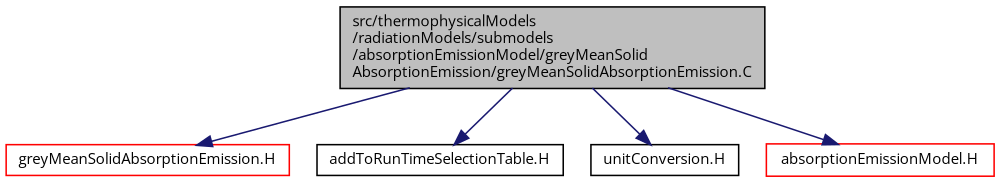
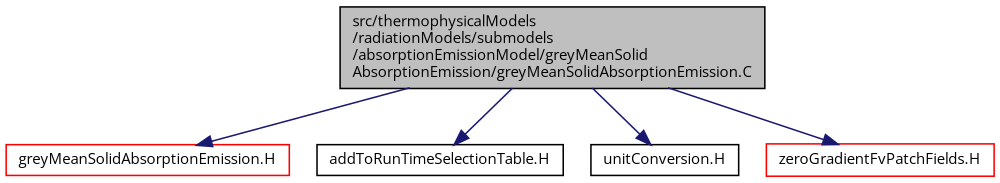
  digraph {
    fontname="Open Sans"
    node [color=black fontname="Open Sans" fontsize=10 shape=record]
    edge [color=midnightblue fontname="Open Sans" fontsize=10 labelfontname=FreeSans labelfontsize=10 style=solid]
    n1 [fillcolor=grey75 fontcolor=black height=0.2 label="src/thermophysicalModels\l/radiationModels/submodels\l/absorptionEmissionModel/greyMeanSolid\lAbsorptionEmission/greyMeanSolidAbsorptionEmission.C" style=filled width=0.4]
    n2 [color=red height=0.2 label="greyMeanSolidAbsorptionEmission.H" width=0.4]
    n3 [height=0.2 label="addToRunTimeSelectionTable.H" width=0.4]
    n4 [height=0.2 label="unitConversion.H" width=0.4]
-   n5 [color=red height=0.2 label="absorptionEmissionModel.H" width=0.4]
+   n5 [color=red height=0.2 label="zeroGradientFvPatchFields.H" width=0.4]
    n1 -> n2
    n1 -> n3
    n1 -> n4
    n1 -> n5
  }
